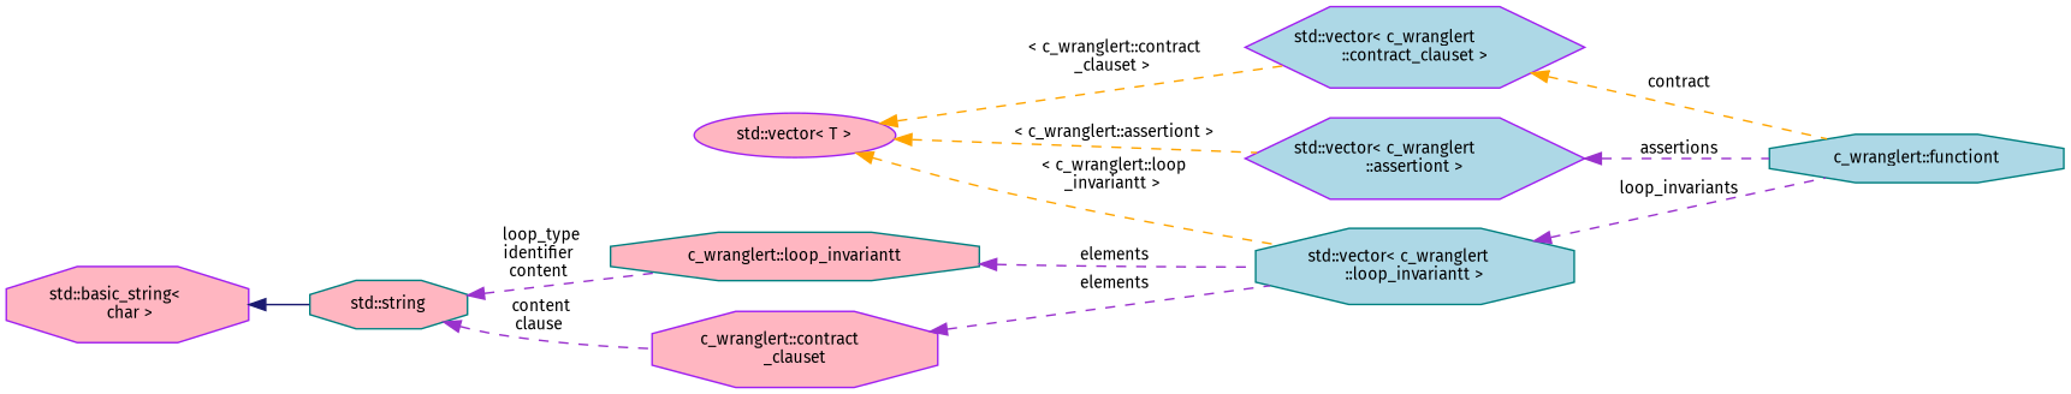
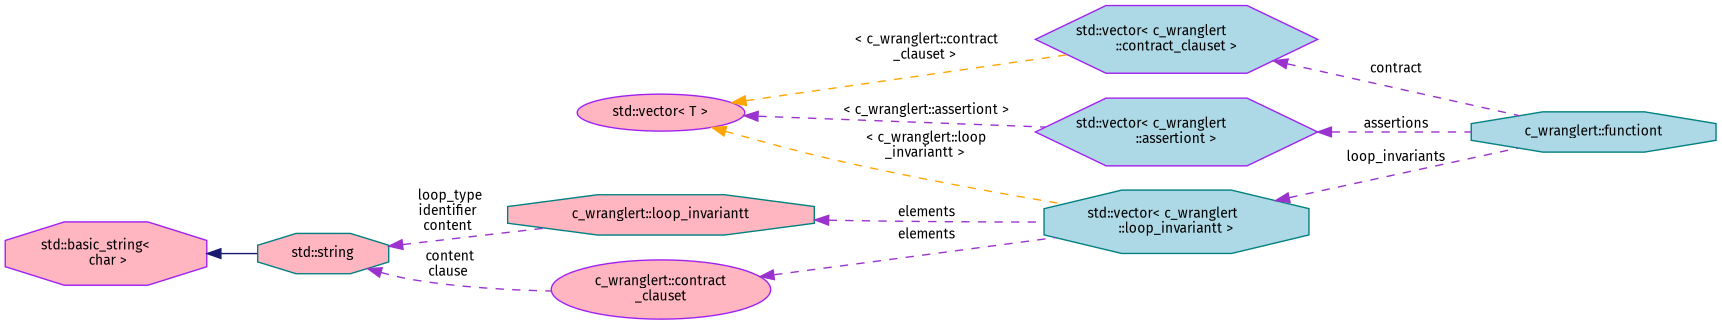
  digraph {
    fontname="Fira Sans"
    rankdir=LR
    node [color=purple fillcolor=lightpink fontname="Fira Sans" fontsize=10 shape=octagon style=filled]
    edge [color=darkorchid3 dir=back fontname="Fira Sans" fontsize=10 labelfontname=Helvetica labelfontsize=10 style=dashed]
    n1 [color=teal fillcolor=lightblue fontcolor=black height=0.2 label="c_wranglert::functiont" width=0.4]
    n2 [fillcolor=lightblue height=0.2 label="std::vector\< c_wranglert\l::assertiont \>" shape=hexagon width=0.4]
    n3 [color=teal height=0.2 label="std::string" width=0.4]
    n4 [color=teal height=0.2 label="c_wranglert::loop_invariantt" width=0.4]
-   n5 [height=0.2 label="c_wranglert::contract\l_clauset" width=0.4]
+   n5 [height=0.2 label="c_wranglert::contract\l_clauset" shape=ellipse width=0.4]
    n6 [color=teal fillcolor=lightblue height=0.2 label="std::vector\< c_wranglert\l::loop_invariantt \>" width=0.4]
    n7 [height=0.2 label="std::basic_string\<\l char \>" width=0.4]
    n8 [height=0.2 label="std::vector\< T \>" shape=ellipse width=0.4]
    n9 [fillcolor=lightblue height=0.2 label="std::vector\< c_wranglert\l::contract_clauset \>" shape=hexagon width=0.4]
    n2 -> n1 [label=" assertions"]
    n3 -> n4 [label=" loop_type\nidentifier\ncontent"]
    n3 -> n5 [label=" content\nclause"]
    n4 -> n6 [label=" elements"]
    n5 -> n6 [label=" elements"]
    n6 -> n1 [label=" loop_invariants"]
    n7 -> n3 [color=midnightblue style=solid]
-   n8 -> n2 [color=orange label=" \< c_wranglert::assertiont \>"]
+   n8 -> n2 [label=" \< c_wranglert::assertiont \>"]
    n8 -> n6 [color=orange label=" \< c_wranglert::loop\l_invariantt \>"]
    n8 -> n9 [color=orange label=" \< c_wranglert::contract\l_clauset \>"]
-   n9 -> n1 [color=orange label=" contract"]
+   n9 -> n1 [label=" contract"]
  }
